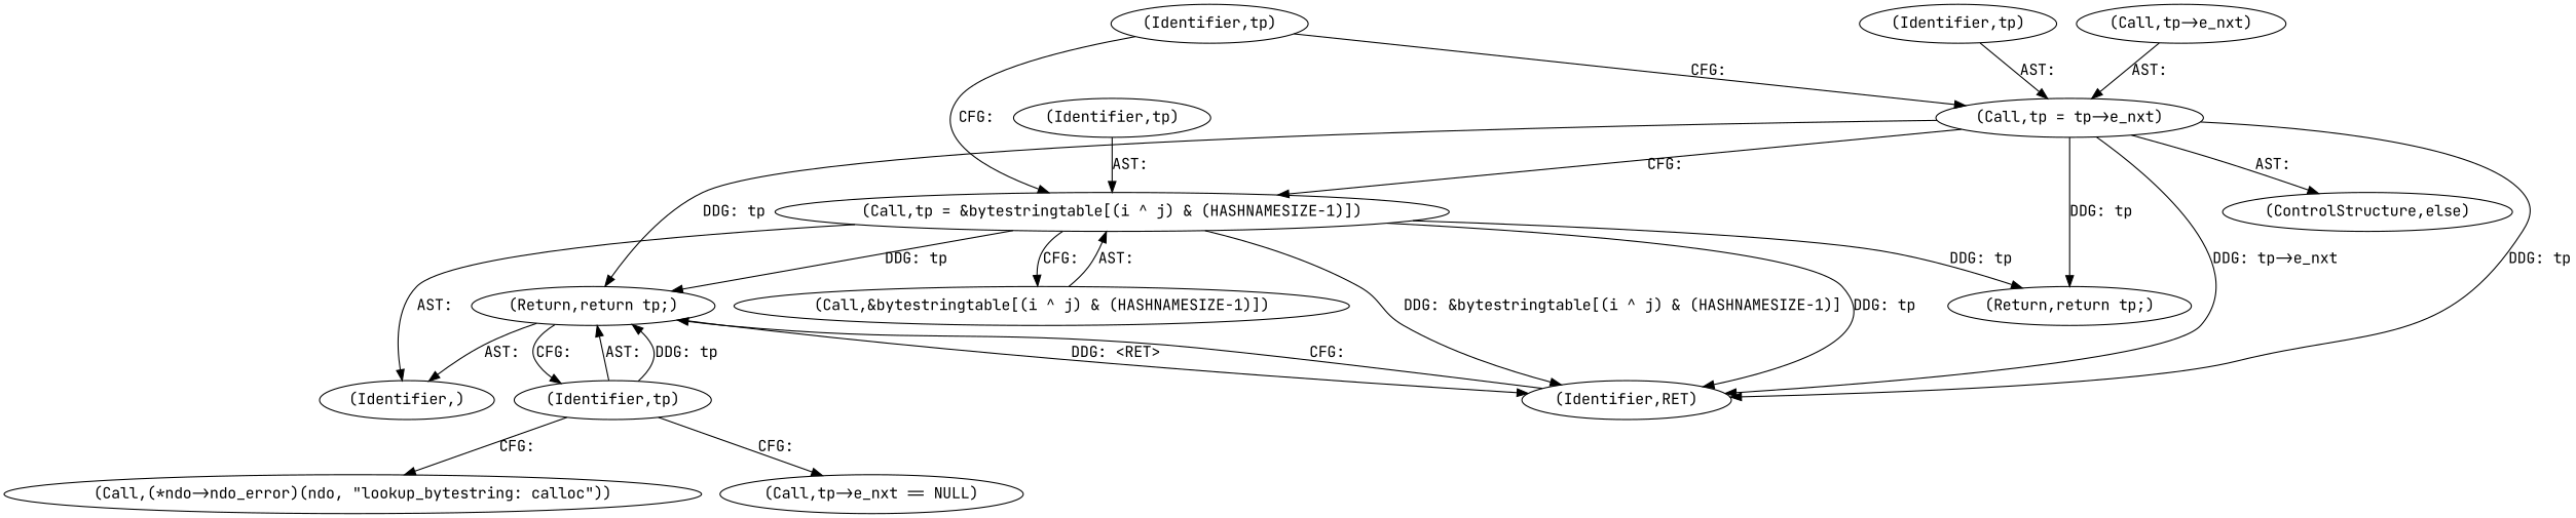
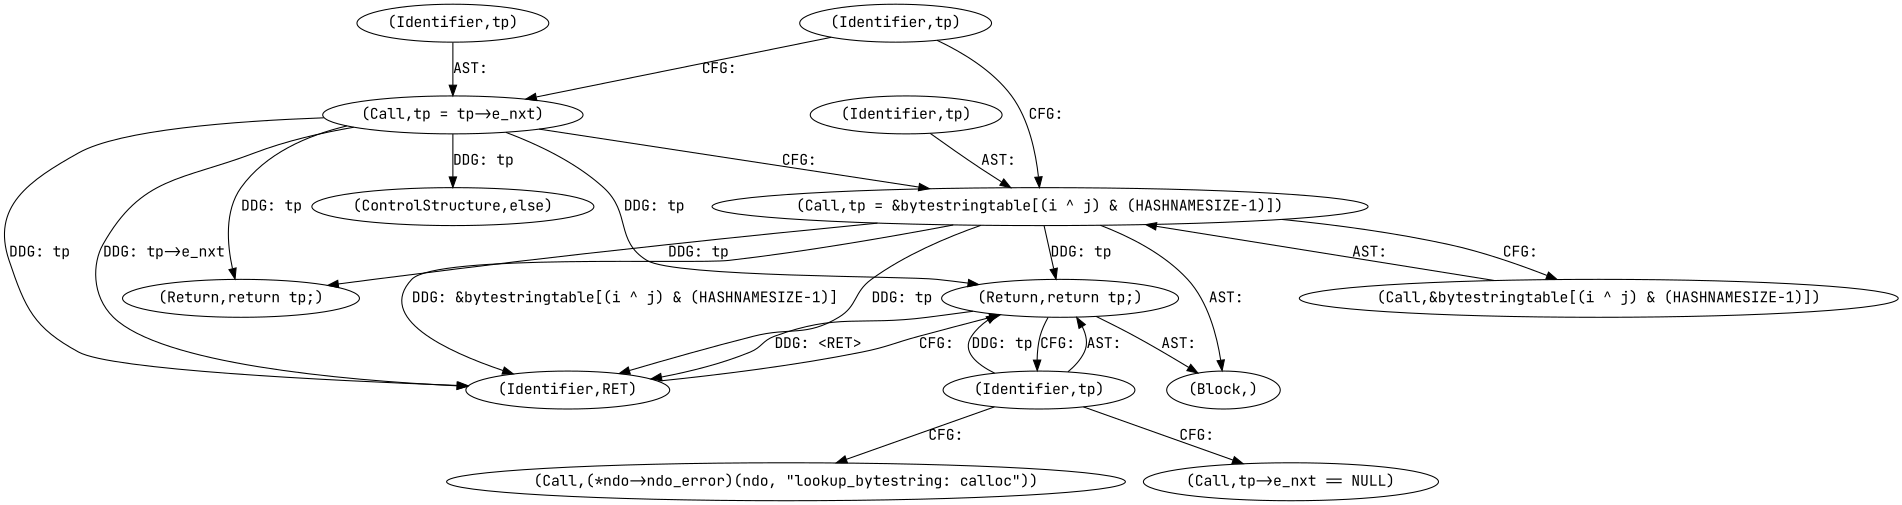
  digraph {
    fontname="JetBrains Mono"
    node [fontname="JetBrains Mono"]
    edge [fontname="JetBrains Mono"]
    n1 [label="(Return,return tp;)"]
    n2 [label="(Identifier,tp)"]
    n3 [label="(Identifier,RET)"]
-   n4 [label="(Identifier,)"]
+   n4 [label="(Block,)"]
    n5 [label="(Call,(*ndo->ndo_error)(ndo, \"lookup_bytestring: calloc\"))"]
    n6 [label="(Call,tp->e_nxt == NULL)"]
    n7 [label="(Call,tp = &bytestringtable[(i ^ j) & (HASHNAMESIZE-1)])"]
    n8 [label="(Return,return tp;)"]
    n9 [label="(Call,&bytestringtable[(i ^ j) & (HASHNAMESIZE-1)])"]
    n10 [label="(Call,tp = tp->e_nxt)"]
    n11 [label="(ControlStructure,else)"]
-   n12 [label="(Call,tp->e_nxt)"]
    n13 [label="(Identifier,tp)"]
    n14 [label="(Identifier,tp)"]
    n15 [label="(Identifier,tp)"]
    n1 -> n2 [label="CFG: "]
    n1 -> n3 [label="DDG: <RET>"]
    n1 -> n4 [label="AST: "]
    n2 -> n1 [label="AST: "]
    n2 -> n1 [label="DDG: tp"]
    n2 -> n5 [label="CFG: "]
    n2 -> n6 [label="CFG: "]
    n3 -> n1 [label="CFG: "]
    n7 -> n1 [label="DDG: tp"]
    n7 -> n3 [label="DDG: &bytestringtable[(i ^ j) & (HASHNAMESIZE-1)]"]
    n7 -> n3 [label="DDG: tp"]
    n7 -> n4 [label="AST: "]
    n7 -> n8 [label="DDG: tp"]
    n7 -> n9 [label="CFG: "]
    n9 -> n7 [label="AST: "]
    n10 -> n1 [label="DDG: tp"]
    n10 -> n3 [label="DDG: tp"]
    n10 -> n3 [label="DDG: tp->e_nxt"]
    n10 -> n7 [label="CFG: "]
    n10 -> n8 [label="DDG: tp"]
-   n10 -> n11 [label="AST: "]
-   n12 -> n10 [label="AST: "]
+   n10 -> n11 [label="DDG: tp"]
    n13 -> n10 [label="AST: "]
    n14 -> n7 [label="AST: "]
    n15 -> n7 [label="CFG: "]
    n15 -> n10 [label="CFG: "]
  }
